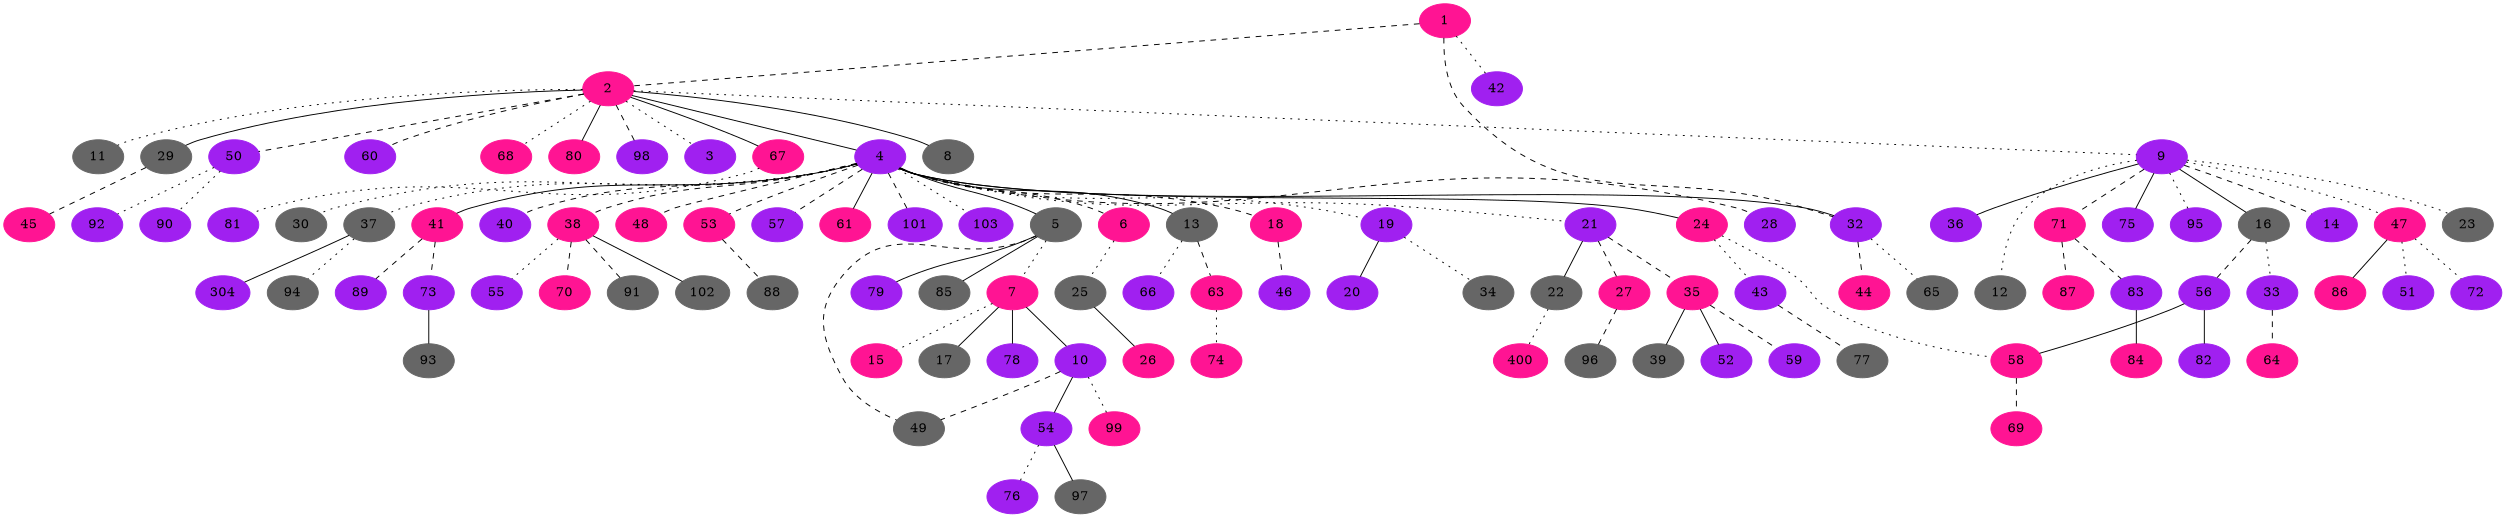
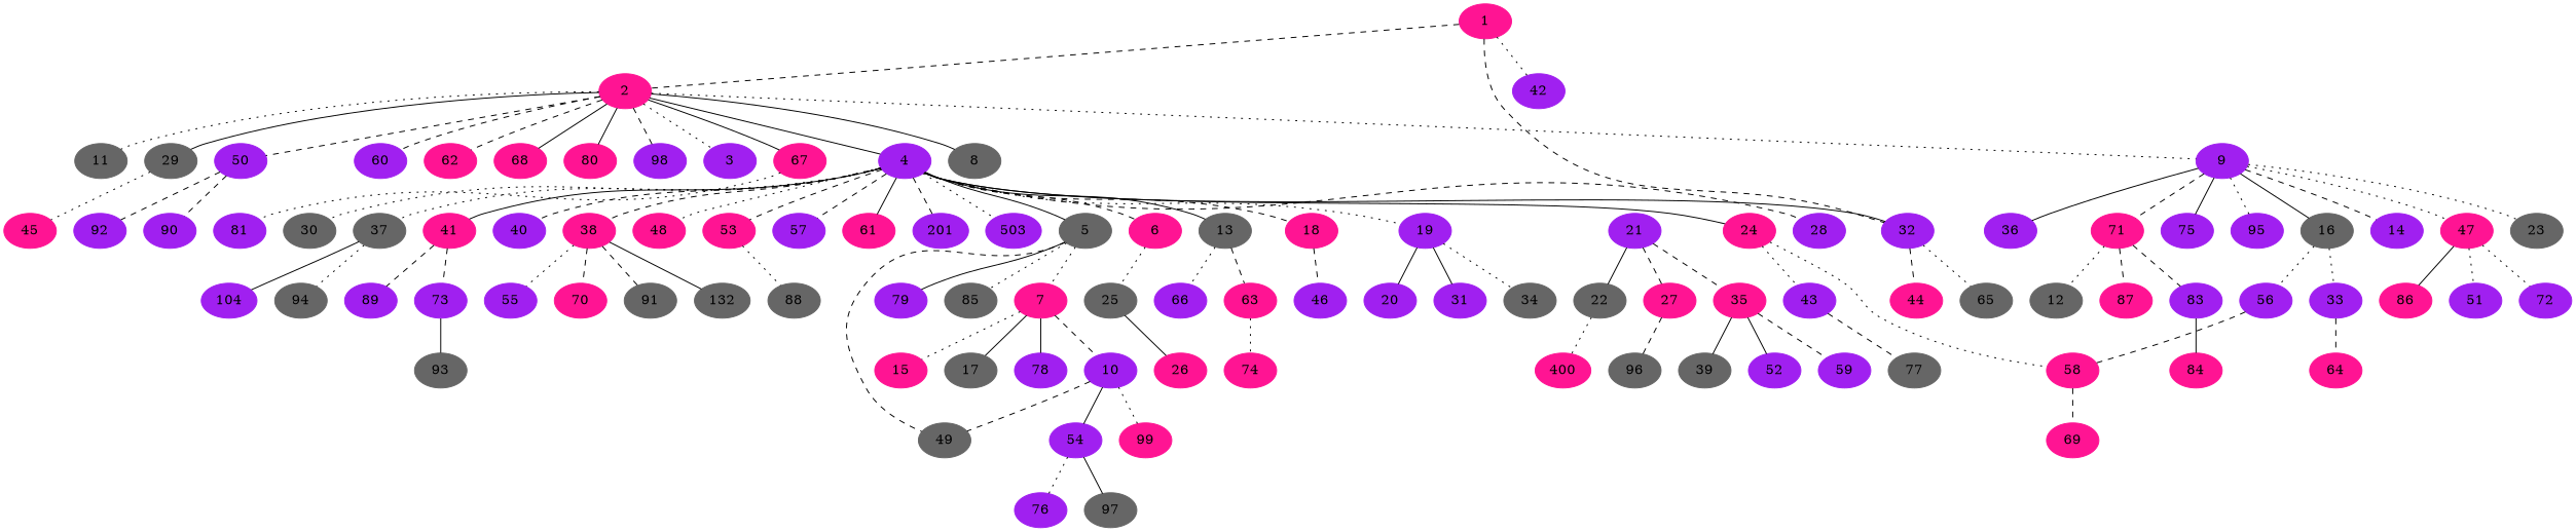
  graph {
    node [color=purple style=filled]
    edge [style=dashed]
    1 [color=deeppink]
    2 [color=deeppink]
    32
    42
    3
    4
    8 [color=gray40]
    9
    11 [color=gray40]
    29 [color=gray40]
    50
    60
+   62 [color=deeppink]
    67 [color=deeppink]
    68 [color=deeppink]
    80 [color=deeppink]
    98
    44 [color=deeppink]
    65 [color=gray40]
    5 [color=gray40]
    6 [color=deeppink]
    13 [color=gray40]
    18 [color=deeppink]
    19
    21
    24 [color=deeppink]
    28
    30 [color=gray40]
    37 [color=gray40]
    38 [color=deeppink]
    40
    41 [color=deeppink]
    48 [color=deeppink]
    53 [color=deeppink]
    57
    61 [color=deeppink]
-   101
-   103
+   101 [label=201]
+   103 [label=503]
    12 [color=gray40]
    14
    16 [color=gray40]
    23 [color=gray40]
    36
    47 [color=deeppink]
    71 [color=deeppink]
    75
    95
    45 [color=deeppink]
    90
    92
    81
    7 [color=deeppink]
    49 [color=gray40]
    79
    85 [color=gray40]
    25 [color=gray40]
    63 [color=deeppink]
    66
    46
    20
+   31
    34 [color=gray40]
    22 [color=gray40]
    27 [color=deeppink]
    35 [color=deeppink]
    43
    58 [color=deeppink]
    94 [color=gray40]
-   104 [label=304]
+   104
    55
    70 [color=deeppink]
    91 [color=gray40]
-   102 [color=gray40]
+   102 [color=gray40 label=132]
    73
    89
    88 [color=gray40]
    10
    15 [color=deeppink]
    17 [color=gray40]
    78
    26 [color=deeppink]
    54
    99 [color=deeppink]
    33
    56
    51
    72
    86 [color=deeppink]
    83
    87 [color=deeppink]
    76
    97 [color=gray40]
    74 [color=deeppink]
    64 [color=deeppink]
-   82
    n96 [color=deeppink label=400]
    96 [color=gray40]
    39 [color=gray40]
    52
    59
    77 [color=gray40]
    69 [color=deeppink]
    93 [color=gray40]
    84 [color=deeppink]
    1 -- 2
    1 -- 32
    1 -- 42 [style=dotted]
    2 -- 3 [style=dotted]
    2 -- 4 [style=solid]
    2 -- 8 [style=solid]
    2 -- 9 [style=dotted]
    2 -- 11 [style=dotted]
    2 -- 29 [style=solid]
    2 -- 50
    2 -- 60
+   2 -- 62
    2 -- 67 [style=solid]
-   2 -- 68 [style=dotted]
+   2 -- 68 [style=solid]
    2 -- 80 [style=solid]
    2 -- 98
    32 -- 44
    32 -- 65 [style=dotted]
    4 -- 32 [style=solid]
    4 -- 5 [style=solid]
    4 -- 6
    4 -- 13 [style=solid]
    4 -- 18
    4 -- 19 [style=dotted]
-   4 -- 21 [style=dotted]
    4 -- 24 [style=solid]
    4 -- 28
    4 -- 30 [style=dotted]
    4 -- 37 [style=dotted]
    4 -- 38
    4 -- 40
    4 -- 41 [style=solid]
-   4 -- 48
+   4 -- 48 [style=dotted]
    4 -- 53
    4 -- 57
    4 -- 61 [style=solid]
    4 -- 101
    4 -- 103 [style=dotted]
-   9 -- 12 [style=dotted]
+   71 -- 12 [style=dotted]
    9 -- 14
    9 -- 16 [style=solid]
    9 -- 23 [style=dotted]
    9 -- 36 [style=solid]
    9 -- 47 [style=dotted]
    9 -- 71
    9 -- 75 [style=solid]
    9 -- 95 [style=dotted]
-   29 -- 45
-   50 -- 90 [style=dotted]
-   50 -- 92 [style=dotted]
+   29 -- 45 [style=dotted]
+   50 -- 90
+   50 -- 92
    67 -- 81 [style=dotted]
    5 -- 7 [style=dotted]
    5 -- 49
    5 -- 79 [style=solid]
-   5 -- 85 [style=solid]
+   5 -- 85 [style=dotted]
    6 -- 25 [style=dotted]
    13 -- 63
    13 -- 66 [style=dotted]
    18 -- 46
    19 -- 20 [style=solid]
+   19 -- 31 [style=solid]
    19 -- 34 [style=dotted]
    21 -- 22 [style=solid]
    21 -- 27
    21 -- 35
    24 -- 43 [style=dotted]
    24 -- 58 [style=dotted]
    37 -- 94 [style=dotted]
    37 -- 104 [style=solid]
    38 -- 55 [style=dotted]
    38 -- 70
    38 -- 91
    38 -- 102 [style=solid]
    41 -- 73
    41 -- 89
-   53 -- 88
+   53 -- 88 [style=dotted]
    16 -- 33 [style=dotted]
-   16 -- 56
+   16 -- 56 [style=dotted]
    47 -- 51 [style=dotted]
    47 -- 72 [style=dotted]
    47 -- 86 [style=solid]
    71 -- 83
    71 -- 87
-   7 -- 10 [style=solid]
+   7 -- 10
    7 -- 15 [style=dotted]
    7 -- 17 [style=solid]
    7 -- 78 [style=solid]
    25 -- 26 [style=solid]
    63 -- 74 [style=dotted]
    22 -- n96 [style=dotted]
    27 -- 96
    35 -- 39 [style=solid]
    35 -- 52 [style=solid]
    35 -- 59
    43 -- 77
    58 -- 69
    73 -- 93 [style=solid]
    10 -- 49
    10 -- 54 [style=solid]
    10 -- 99 [style=dotted]
    54 -- 76 [style=dotted]
    54 -- 97 [style=solid]
    33 -- 64
-   56 -- 58 [style=solid]
-   56 -- 82 [style=solid]
+   56 -- 58
    83 -- 84 [style=solid]
  }
